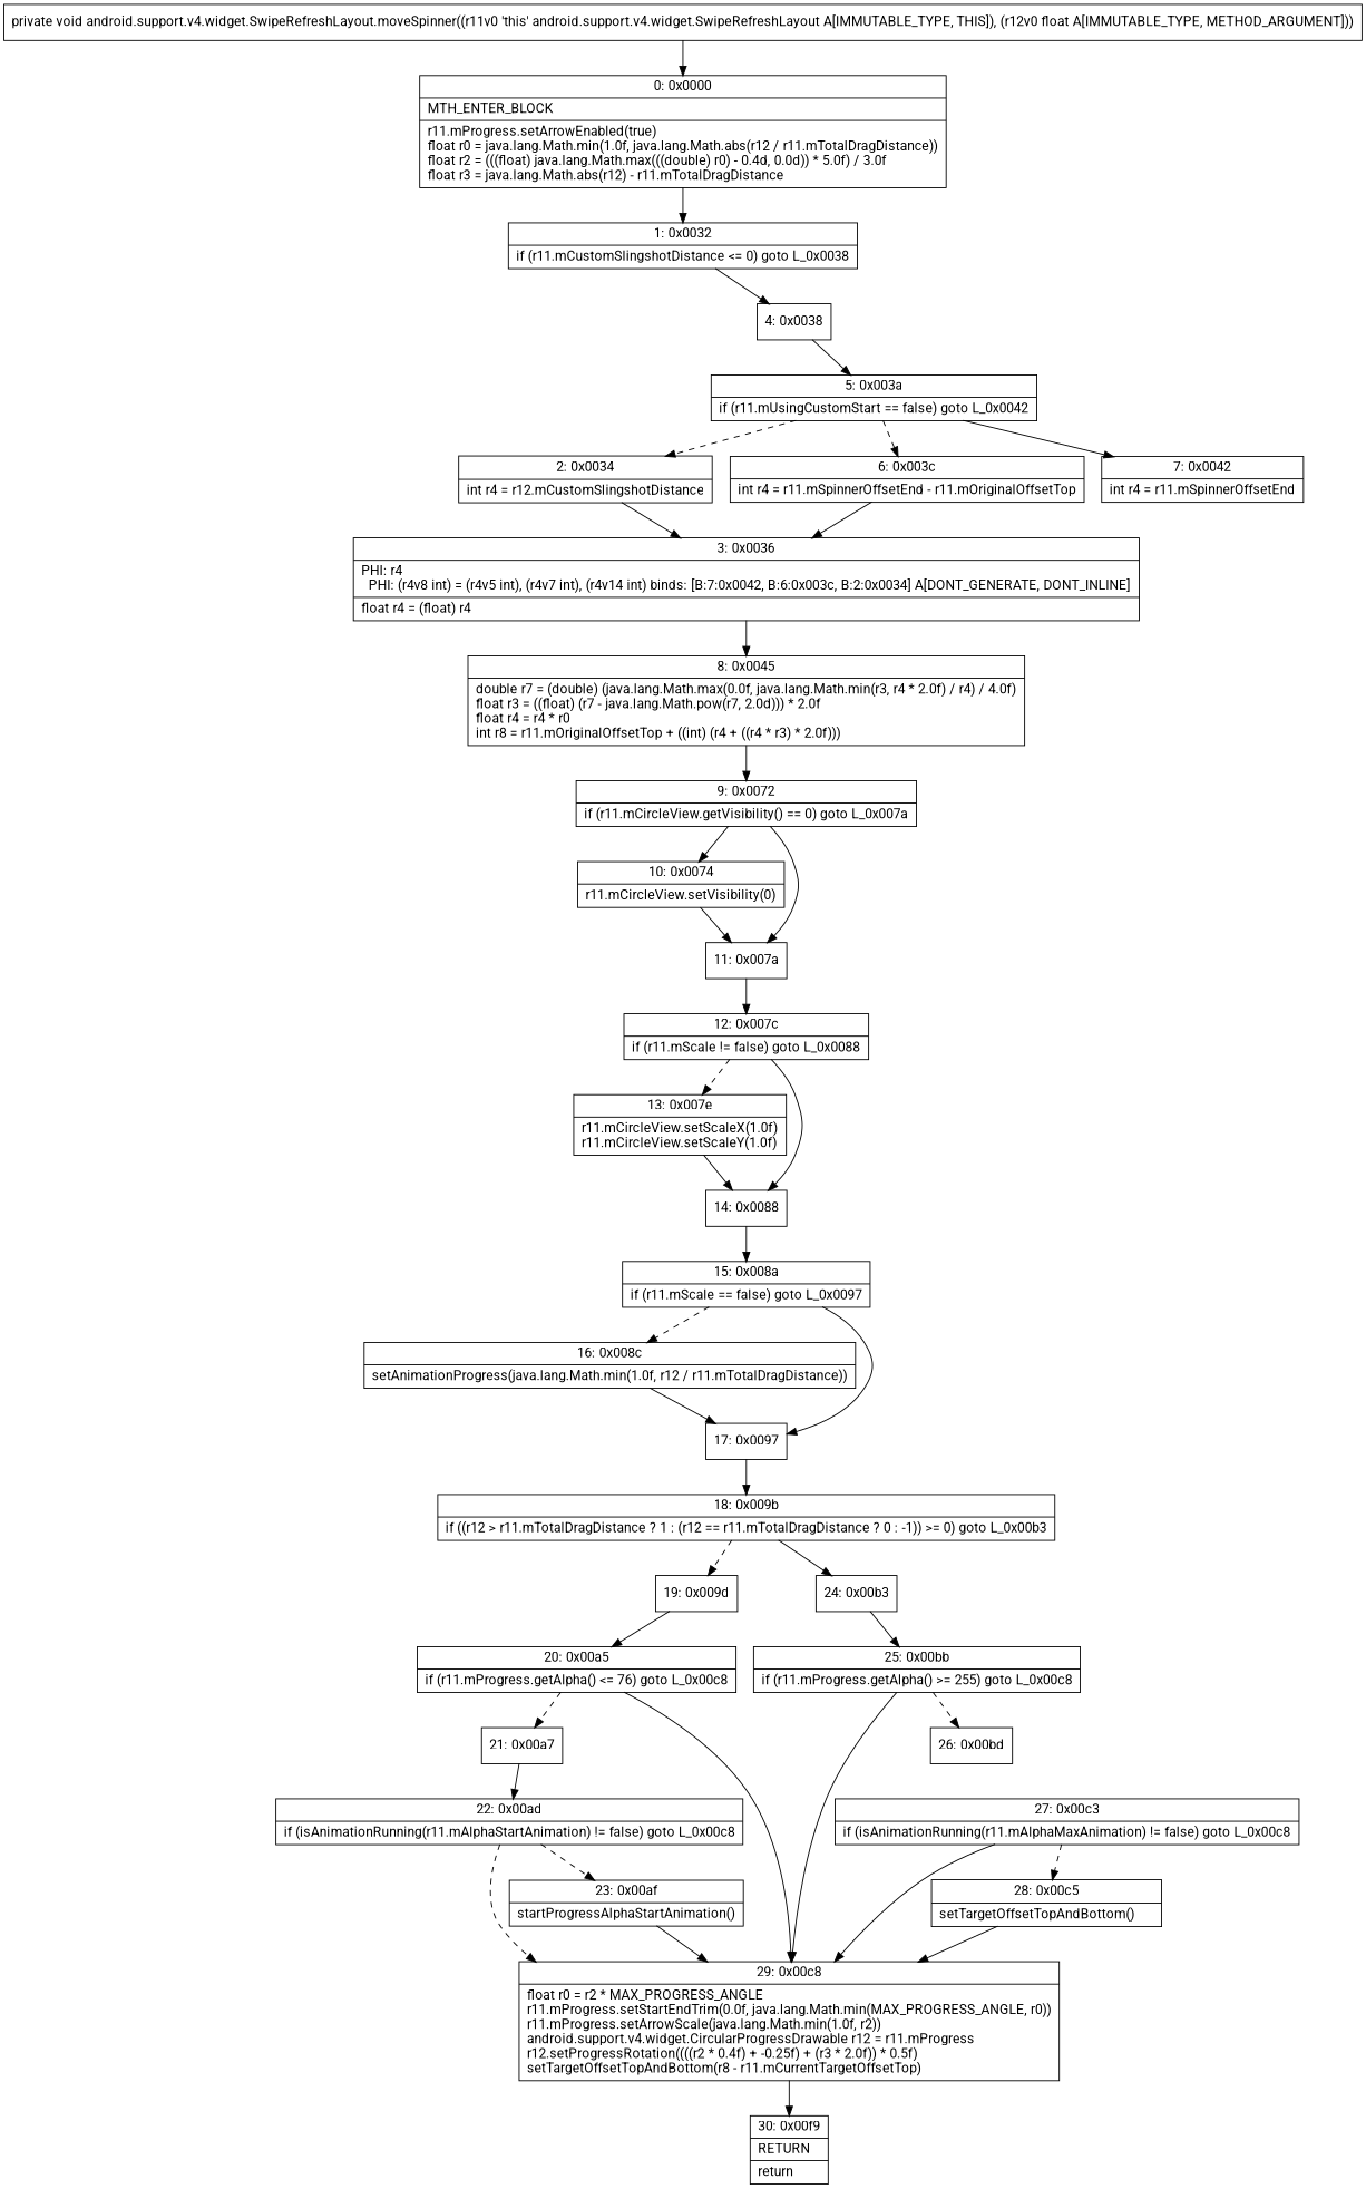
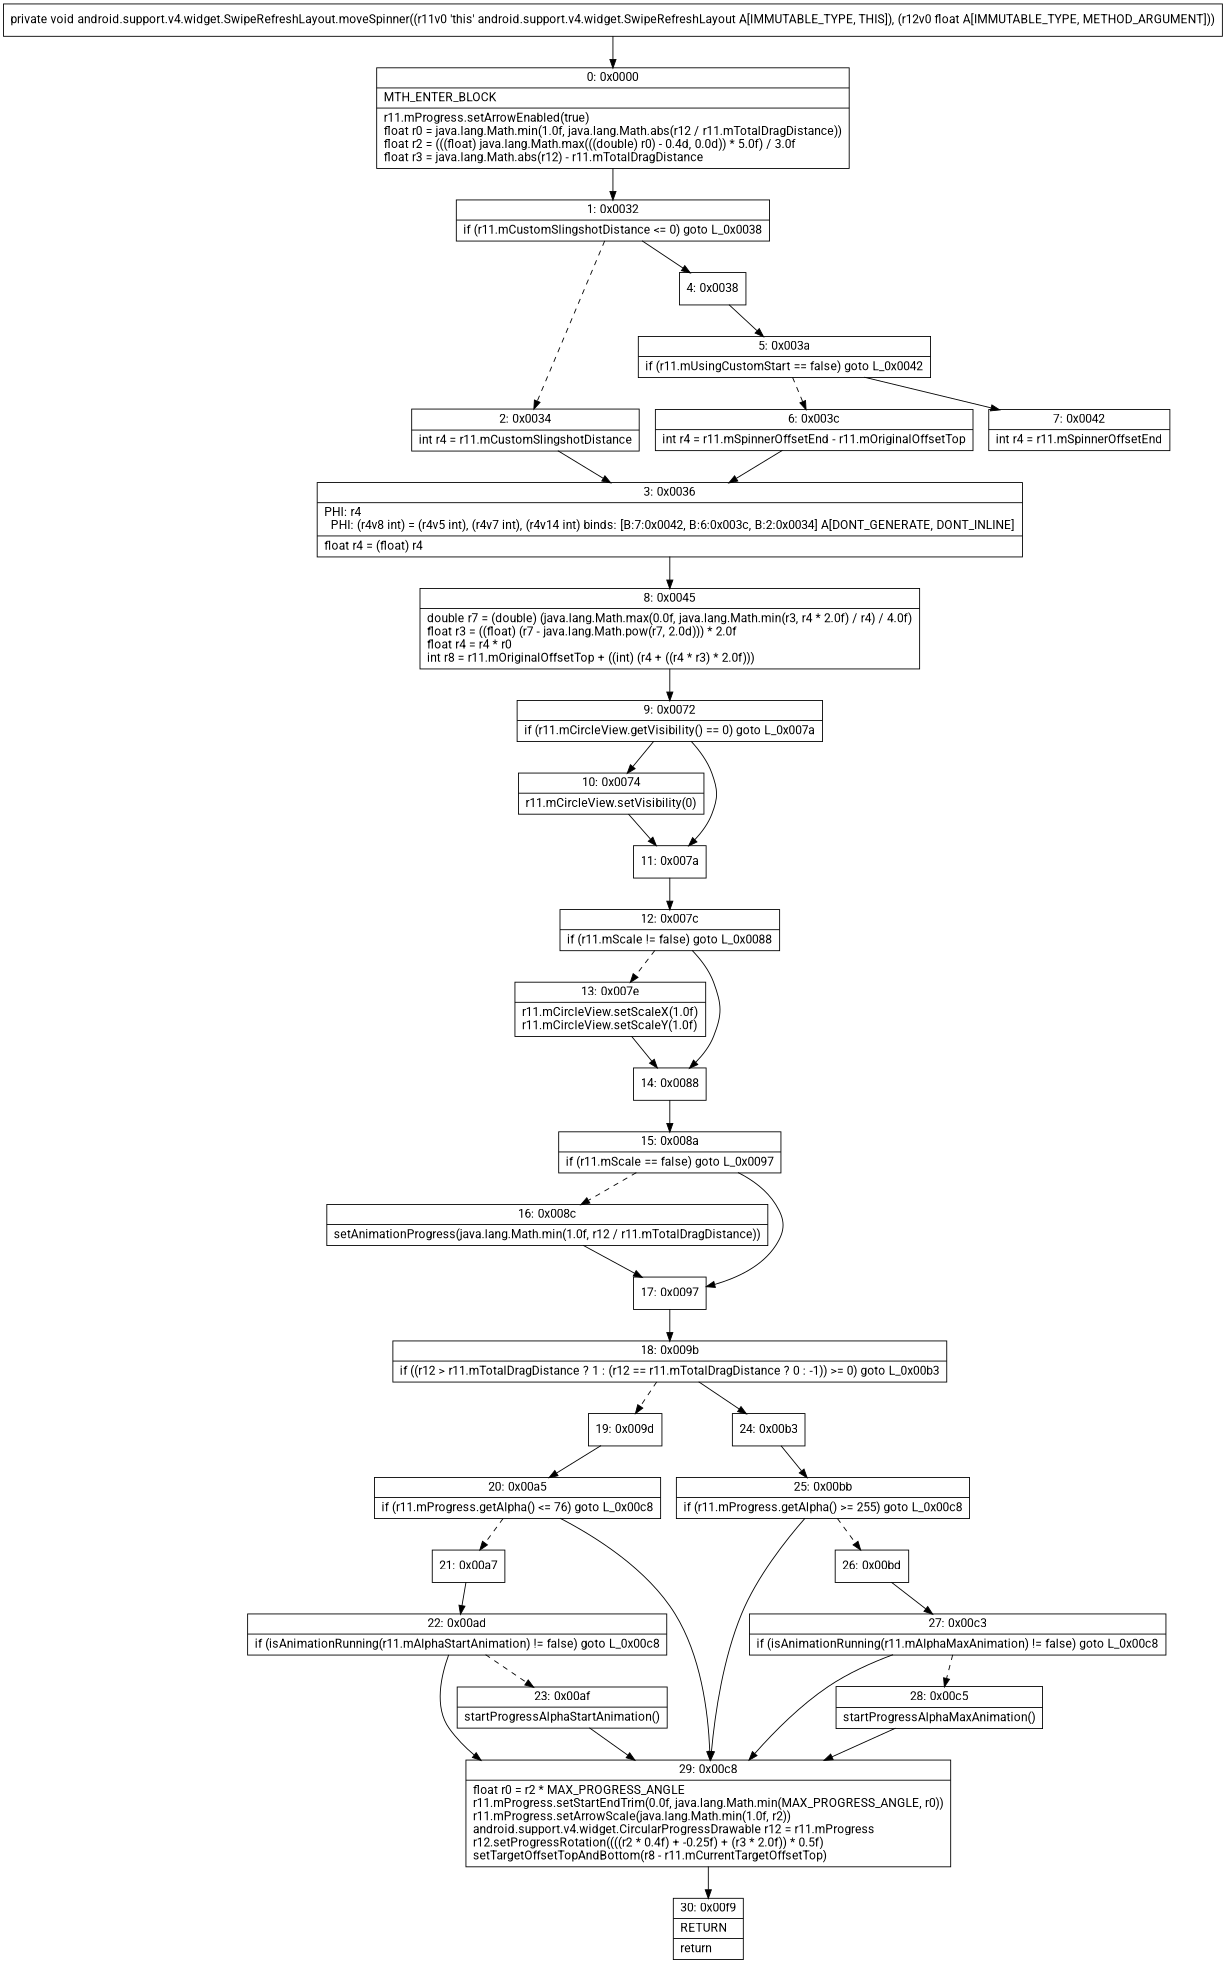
  digraph {
    fontname=Roboto
    node [fontname=Roboto shape=record]
    edge [fontname=Roboto]
    n1 [label="{0\:\ 0x0000|MTH_ENTER_BLOCK\l|r11.mProgress.setArrowEnabled(true)\lfloat r0 = java.lang.Math.min(1.0f, java.lang.Math.abs(r12 \/ r11.mTotalDragDistance))\lfloat r2 = (((float) java.lang.Math.max(((double) r0) \- 0.4d, 0.0d)) * 5.0f) \/ 3.0f\lfloat r3 = java.lang.Math.abs(r12) \- r11.mTotalDragDistance\l}"]
    n2 [label="{1\:\ 0x0032|if (r11.mCustomSlingshotDistance \<= 0) goto L_0x0038\l}"]
-   n3 [label="{2\:\ 0x0034|int r4 = r12.mCustomSlingshotDistance\l}"]
+   n3 [label="{2\:\ 0x0034|int r4 = r11.mCustomSlingshotDistance\l}"]
    n4 [label="{4\:\ 0x0038}"]
    n5 [label="{3\:\ 0x0036|PHI: r4 \l  PHI: (r4v8 int) = (r4v5 int), (r4v7 int), (r4v14 int) binds: [B:7:0x0042, B:6:0x003c, B:2:0x0034] A[DONT_GENERATE, DONT_INLINE]\l|float r4 = (float) r4\l}"]
    n6 [label="{5\:\ 0x003a|if (r11.mUsingCustomStart == false) goto L_0x0042\l}"]
    n7 [label="{8\:\ 0x0045|double r7 = (double) (java.lang.Math.max(0.0f, java.lang.Math.min(r3, r4 * 2.0f) \/ r4) \/ 4.0f)\lfloat r3 = ((float) (r7 \- java.lang.Math.pow(r7, 2.0d))) * 2.0f\lfloat r4 = r4 * r0\lint r8 = r11.mOriginalOffsetTop + ((int) (r4 + ((r4 * r3) * 2.0f)))\l}"]
    n8 [label="{9\:\ 0x0072|if (r11.mCircleView.getVisibility() == 0) goto L_0x007a\l}"]
    n9 [label="{6\:\ 0x003c|int r4 = r11.mSpinnerOffsetEnd \- r11.mOriginalOffsetTop\l}"]
    n10 [label="{7\:\ 0x0042|int r4 = r11.mSpinnerOffsetEnd\l}"]
    n11 [label="{10\:\ 0x0074|r11.mCircleView.setVisibility(0)\l}"]
    n12 [label="{11\:\ 0x007a}"]
    n13 [label="{12\:\ 0x007c|if (r11.mScale != false) goto L_0x0088\l}"]
    n14 [label="{13\:\ 0x007e|r11.mCircleView.setScaleX(1.0f)\lr11.mCircleView.setScaleY(1.0f)\l}"]
    n15 [label="{14\:\ 0x0088}"]
    n16 [label="{15\:\ 0x008a|if (r11.mScale == false) goto L_0x0097\l}"]
    n17 [label="{16\:\ 0x008c|setAnimationProgress(java.lang.Math.min(1.0f, r12 \/ r11.mTotalDragDistance))\l}"]
    n18 [label="{17\:\ 0x0097}"]
    n19 [label="{18\:\ 0x009b|if ((r12 \> r11.mTotalDragDistance ? 1 : (r12 == r11.mTotalDragDistance ? 0 : \-1)) \>= 0) goto L_0x00b3\l}"]
    n20 [label="{19\:\ 0x009d}"]
    n21 [label="{24\:\ 0x00b3}"]
    n22 [label="{20\:\ 0x00a5|if (r11.mProgress.getAlpha() \<= 76) goto L_0x00c8\l}"]
    n23 [label="{25\:\ 0x00bb|if (r11.mProgress.getAlpha() \>= 255) goto L_0x00c8\l}"]
    n24 [label="{21\:\ 0x00a7}"]
    n25 [label="{29\:\ 0x00c8|float r0 = r2 * MAX_PROGRESS_ANGLE\lr11.mProgress.setStartEndTrim(0.0f, java.lang.Math.min(MAX_PROGRESS_ANGLE, r0))\lr11.mProgress.setArrowScale(java.lang.Math.min(1.0f, r2))\landroid.support.v4.widget.CircularProgressDrawable r12 = r11.mProgress\lr12.setProgressRotation((((r2 * 0.4f) + \-0.25f) + (r3 * 2.0f)) * 0.5f)\lsetTargetOffsetTopAndBottom(r8 \- r11.mCurrentTargetOffsetTop)\l}"]
    n26 [label="{22\:\ 0x00ad|if (isAnimationRunning(r11.mAlphaStartAnimation) != false) goto L_0x00c8\l}"]
    n27 [label="{30\:\ 0x00f9|RETURN\l|return\l}"]
    n28 [label="{23\:\ 0x00af|startProgressAlphaStartAnimation()\l}"]
    n29 [label="{26\:\ 0x00bd}"]
    n30 [label="{27\:\ 0x00c3|if (isAnimationRunning(r11.mAlphaMaxAnimation) != false) goto L_0x00c8\l}"]
-   n31 [label="{28\:\ 0x00c5|setTargetOffsetTopAndBottom()\l}"]
+   n31 [label="{28\:\ 0x00c5|startProgressAlphaMaxAnimation()\l}"]
    n32 [label="{private void android.support.v4.widget.SwipeRefreshLayout.moveSpinner((r11v0 'this' android.support.v4.widget.SwipeRefreshLayout A[IMMUTABLE_TYPE, THIS]), (r12v0 float A[IMMUTABLE_TYPE, METHOD_ARGUMENT])) }"]
    n1 -> n2
-   n6 -> n3 [style=dashed]
+   n2 -> n3 [style=dashed]
    n2 -> n4
    n3 -> n5
    n4 -> n6
    n5 -> n7
    n6 -> n9 [style=dashed]
    n6 -> n10
    n7 -> n8
    n8 -> n11 [style=solid]
    n8 -> n12
    n9 -> n5
    n11 -> n12
    n12 -> n13
    n13 -> n14 [style=dashed]
    n13 -> n15
    n14 -> n15
    n15 -> n16
    n16 -> n17 [style=dashed]
    n16 -> n18
    n17 -> n18
    n18 -> n19
    n19 -> n20 [style=dashed]
    n19 -> n21
    n20 -> n22
    n21 -> n23
    n22 -> n24 [style=dashed]
    n22 -> n25
    n23 -> n25
    n23 -> n29 [style=dashed]
    n24 -> n26
    n25 -> n27
-   n26 -> n25 [style=dashed]
+   n26 -> n25
    n26 -> n28 [style=dashed]
    n28 -> n25
+   n29 -> n30
    n30 -> n25
    n30 -> n31 [style=dashed]
    n31 -> n25
    n32 -> n1
  }
